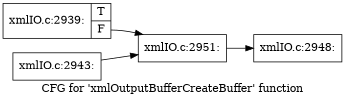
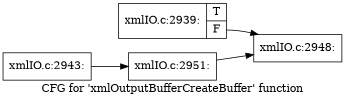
  digraph {
    label="CFG for 'xmlOutputBufferCreateBuffer' function"
    rankdir=LR
    node [shape=record]
    n1 [label="{xmlIO.c:2939:|{<s0>T|<s1>F}}"]
    n2 [label="{xmlIO.c:2948:}"]
    n3 [label="{xmlIO.c:2943:}"]
    n4 [label="{xmlIO.c:2951:}"]
-   n1 -> n4 [tailport=s1]
+   n1 -> n2 [tailport=s1]
    n3 -> n4
    n4 -> n2
  }
